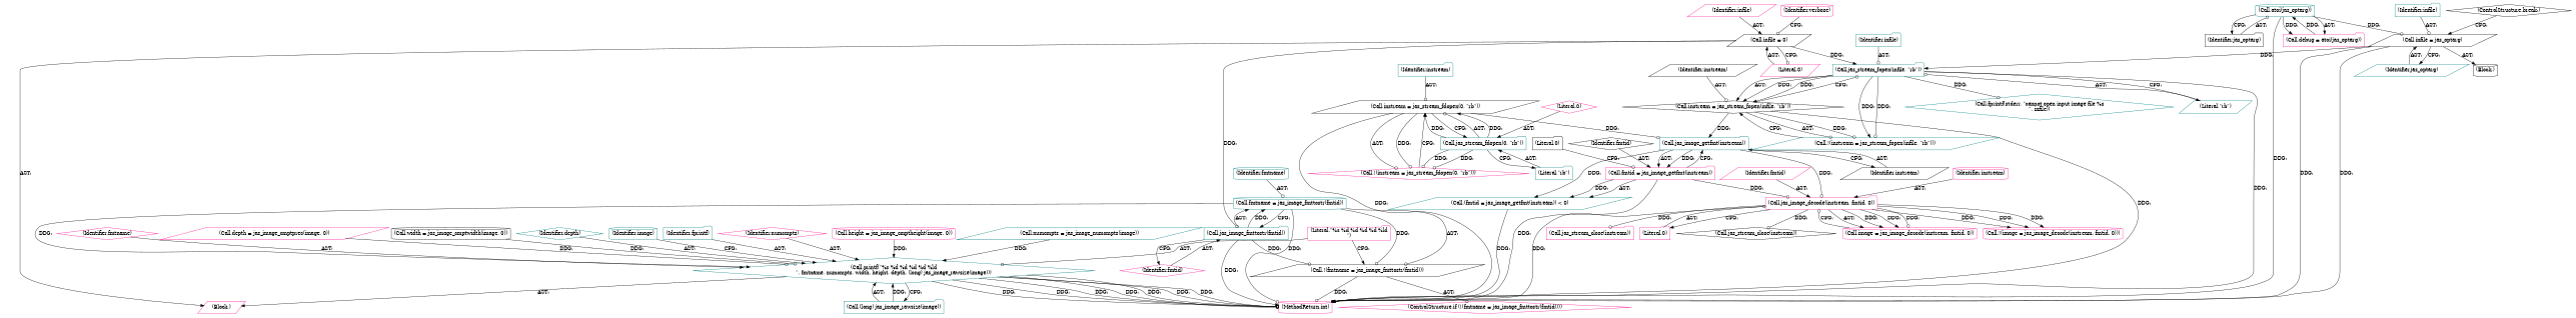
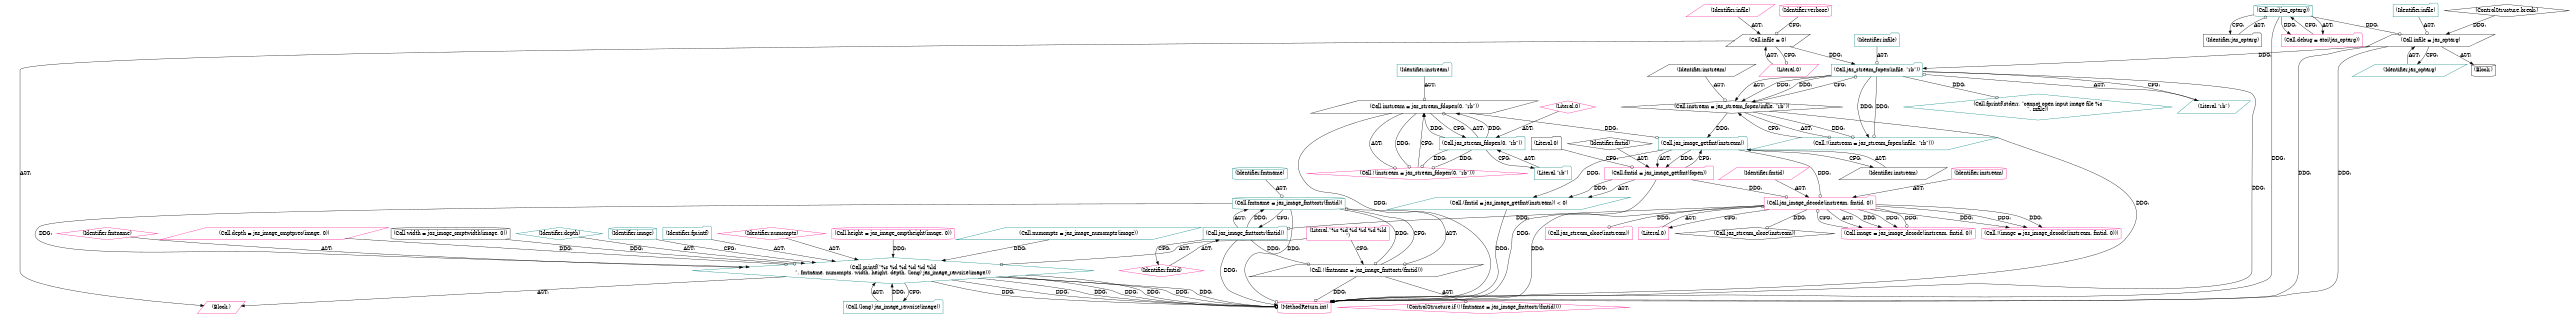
  digraph {
    node [color=deeppink shape=folder]
    edge [arrowhead=normal]
    n1 [color=teal label="(Call,fmtname = jas_image_fmttostr(fmtid))" shape=cylinder]
    n2 [color=teal label="(Call,jas_image_fmttostr(fmtid))"]
    n3 [color=black label="(Call,!(fmtname = jas_image_fmttostr(fmtid)))" shape=parallelogram]
    n4 [color=teal label="(Call,printf(\"%s %d %d %d %d %ld\n\", fmtname, numcmpts, width, height, depth, (long) jas_image_rawsize(image)))" shape=diamond]
    n5 [label="(MethodReturn,int)" shape=cylinder]
    n6 [label="(Identifier,fmtid)" shape=diamond]
    n7 [label="(ControlStructure,if (!(fmtname = jas_image_fmttostr(fmtid))))" shape=diamond]
    n8 [label="(Block,)" shape=parallelogram]
    n9 [color=teal label="(Call,(long) jas_image_rawsize(image))"]
    n10 [label="(Call,jas_image_decode(instream, fmtid, 0))"]
    n11 [label="(Call,jas_stream_close(instream))"]
    n12 [label="(Literal,0)"]
    n13 [color=black label="(Call,jas_stream_close(instream))" shape=diamond]
    n14 [label="(Call,image = jas_image_decode(instream, fmtid, 0))" shape=cylinder]
    n15 [label="(Call,!(image = jas_image_decode(instream, fmtid, 0)))" shape=cylinder]
    n16 [color=teal label="(Call,jas_image_getfmt(instream))"]
-   n17 [label="(Call,fmtid = jas_image_getfmt(instream))"]
+   n17 [label="(Call,fmtid = jas_image_getfmt(fopen))"]
    n18 [color=black label="(Identifier,instream)" shape=parallelogram]
    n19 [color=teal label="(Call,(fmtid = jas_image_getfmt(instream)) < 0)" shape=parallelogram]
    n20 [color=black label="(Call,instream = jas_stream_fopen(infile, \"rb\"))" shape=diamond]
    n21 [color=teal label="(Call,jas_stream_fopen(infile, \"rb\"))"]
    n22 [color=teal label="(Call,!(instream = jas_stream_fopen(infile, \"rb\")))" shape=parallelogram]
    n23 [color=teal label="(Call,fprintf(stderr, \"cannot open input image file %s\n\", infile))" shape=diamond]
    n24 [color=teal label="(Literal,\"rb\")" shape=parallelogram]
    n25 [color=black label="(Call,infile = 0)" shape=parallelogram]
    n26 [label="(Literal,0)" shape=parallelogram]
    n27 [color=black label="(Call,infile = jas_optarg)" shape=parallelogram]
    n28 [color=teal label="(Identifier,jas_optarg)" shape=parallelogram]
    n29 [color=black label="(Block,)" shape=cylinder]
    n30 [color=teal label="(Call,atoi(jas_optarg))" shape=cylinder]
    n31 [color=black label="(Identifier,jas_optarg)"]
    n32 [label="(Call,debug = atoi(jas_optarg))"]
    n33 [color=black label="(Call,instream = jas_stream_fdopen(0, \"rb\"))" shape=parallelogram]
    n34 [color=teal label="(Call,jas_stream_fdopen(0, \"rb\"))"]
    n35 [label="(Call,!(instream = jas_stream_fdopen(0, \"rb\")))" shape=diamond]
    n36 [color=teal label="(Literal,\"rb\")"]
    n37 [label="(Literal,0)" shape=diamond]
    n38 [color=teal label="(Identifier,instream)"]
    n39 [label="(Identifier,instream)" shape=cylinder]
    n40 [color=black label="(Call,width = jas_image_cmptwidth(image, 0))" shape=cylinder]
    n41 [color=teal label="(Identifier,depth)" shape=diamond]
    n42 [color=teal label="(Identifier,image)" shape=cylinder]
    n43 [label="(Identifier,fmtid)" shape=parallelogram]
    n44 [label="(Identifier,infile)" shape=parallelogram]
    n45 [color=teal label="(Identifier,fprintf)"]
    n46 [color=teal label="(Identifier,fmtname)" shape=cylinder]
    n47 [color=black label="(ControlStructure,break;)" shape=diamond]
    n48 [color=black label="(Literal,0)"]
    n49 [label="(Literal,\"%s %d %d %d %d %ld\n\")"]
    n50 [label="(Identifier,verbose)" shape=cylinder]
    n51 [color=black label="(Identifier,instream)" shape=parallelogram]
    n52 [label="(Identifier,numcmpts)" shape=diamond]
    n53 [color=black label="(Identifier,fmtid)" shape=diamond]
    n54 [label="(Call,height = jas_image_cmptheight(image, 0))" shape=cylinder]
    n55 [color=teal label="(Call,numcmpts = jas_image_numcmpts(image))" shape=parallelogram]
    n56 [label="(Identifier,fmtname)" shape=diamond]
    n57 [label="(Call,depth = jas_image_cmptprec(image, 0))" shape=parallelogram]
    n58 [color=teal label="(Identifier,infile)"]
    n59 [color=teal label="(Identifier,infile)"]
    n1 -> n2 [label="CFG: "]
    n1 -> n3 [arrowhead=odot label="AST: "]
    n1 -> n3 [arrowhead=odot label="DDG: "]
    n1 -> n4 [label="DDG: "]
    n1 -> n5 [arrowhead=odot label="DDG: "]
    n2 -> n1 [label="AST: "]
    n2 -> n1 [label="DDG: "]
    n2 -> n3 [arrowhead=odot label="DDG: "]
    n2 -> n5 [label="DDG: "]
    n2 -> n6 [label="CFG: "]
+   n3 -> n1 [arrowhead=odot label="CFG: "]
    n3 -> n5 [arrowhead=odot label="DDG: "]
    n3 -> n7 [arrowhead=odot label="AST: "]
    n4 -> n5 [arrowhead=odot label="DDG: "]
    n4 -> n5 [arrowhead=odot label="DDG: "]
    n4 -> n5 [arrowhead=odot label="DDG: "]
    n4 -> n5 [arrowhead=odot label="DDG: "]
    n4 -> n5 [arrowhead=odot label="DDG: "]
    n4 -> n5 [arrowhead=odot label="DDG: "]
    n4 -> n5 [arrowhead=odot label="DDG: "]
    n4 -> n8 [label="AST: "]
    n4 -> n9 [label="CFG: "]
    n6 -> n2 [label="AST: "]
    n9 -> n4 [label="AST: "]
    n9 -> n4 [label="DDG: "]
-   n25 -> n2 [arrowhead=odot label="DDG: "]
+   n10 -> n2 [arrowhead=odot label="DDG: "]
    n10 -> n5 [arrowhead=odot label="DDG: "]
    n10 -> n11 [arrowhead=odot label="DDG: "]
    n10 -> n12 [label="CFG: "]
    n10 -> n13 [arrowhead=odot label="DDG: "]
    n10 -> n14 [label="AST: "]
    n10 -> n14 [label="DDG: "]
    n10 -> n14 [label="DDG: "]
    n10 -> n14 [arrowhead=odot label="DDG: "]
    n10 -> n15 [label="DDG: "]
    n10 -> n15 [label="DDG: "]
    n10 -> n15 [label="DDG: "]
    n12 -> n10 [arrowhead=odot label="AST: "]
    n14 -> n10 [arrowhead=odot label="CFG: "]
    n16 -> n10 [arrowhead=odot label="DDG: "]
    n16 -> n17 [label="AST: "]
    n16 -> n17 [label="DDG: "]
    n16 -> n18 [label="CFG: "]
    n16 -> n19 [label="DDG: "]
    n17 -> n5 [label="DDG: "]
    n17 -> n10 [arrowhead=odot label="DDG: "]
    n17 -> n16 [label="CFG: "]
    n17 -> n19 [label="AST: "]
    n17 -> n19 [label="DDG: "]
    n18 -> n16 [label="AST: "]
    n19 -> n5 [label="DDG: "]
    n20 -> n5 [label="DDG: "]
    n20 -> n16 [label="DDG: "]
    n20 -> n21 [arrowhead=odot label="CFG: "]
    n20 -> n22 [arrowhead=odot label="AST: "]
    n20 -> n22 [arrowhead=odot label="DDG: "]
    n21 -> n5 [arrowhead=odot label="DDG: "]
    n21 -> n20 [label="AST: "]
    n21 -> n20 [label="DDG: "]
    n21 -> n20 [label="DDG: "]
    n21 -> n22 [label="DDG: "]
    n21 -> n22 [arrowhead=odot label="DDG: "]
    n21 -> n23 [arrowhead=odot label="DDG: "]
    n21 -> n24 [label="CFG: "]
    n22 -> n20 [label="CFG: "]
    n24 -> n21 [arrowhead=odot label="AST: "]
    n25 -> n8 [label="AST: "]
    n25 -> n21 [label="DDG: "]
    n25 -> n26 [arrowhead=odot label="CFG: "]
    n26 -> n25 [label="AST: "]
    n27 -> n5 [label="DDG: "]
    n27 -> n5 [arrowhead=odot label="DDG: "]
    n27 -> n21 [label="DDG: "]
    n27 -> n28 [label="CFG: "]
    n27 -> n29 [label="AST: "]
    n28 -> n27 [label="AST: "]
    n30 -> n5 [arrowhead=odot label="DDG: "]
    n30 -> n27 [arrowhead=odot label="DDG: "]
    n30 -> n31 [label="CFG: "]
    n30 -> n32 [label="AST: "]
    n30 -> n32 [label="DDG: "]
    n31 -> n30 [arrowhead=odot label="AST: "]
-   n32 -> n30 [label="DDG: "]
+   n32 -> n30 [label="CFG: "]
    n33 -> n5 [label="DDG: "]
    n33 -> n16 [arrowhead=odot label="DDG: "]
    n33 -> n34 [label="CFG: "]
    n33 -> n35 [arrowhead=odot label="AST: "]
    n33 -> n35 [arrowhead=odot label="DDG: "]
    n34 -> n33 [arrowhead=odot label="AST: "]
    n34 -> n33 [label="DDG: "]
    n34 -> n33 [label="DDG: "]
    n34 -> n35 [arrowhead=odot label="DDG: "]
    n34 -> n35 [arrowhead=odot label="DDG: "]
    n34 -> n36 [label="CFG: "]
    n35 -> n33 [label="CFG: "]
    n36 -> n34 [label="AST: "]
    n37 -> n34 [label="AST: "]
    n38 -> n33 [arrowhead=odot label="AST: "]
    n39 -> n10 [label="AST: "]
    n40 -> n4 [arrowhead=odot label="DDG: "]
    n41 -> n4 [label="AST: "]
    n42 -> n4 [label="CFG: "]
    n43 -> n10 [label="AST: "]
    n44 -> n25 [label="AST: "]
    n45 -> n4 [label="AST: "]
    n46 -> n1 [arrowhead=odot label="AST: "]
-   n47 -> n27 [label="CFG: "]
+   n47 -> n27 [label="DDG: "]
    n48 -> n17 [arrowhead=odot label="CFG: "]
    n49 -> n3 [label="CFG: "]
    n49 -> n4 [arrowhead=odot label="AST: "]
    n50 -> n25 [arrowhead=odot label="CFG: "]
    n51 -> n20 [arrowhead=odot label="AST: "]
    n52 -> n4 [label="AST: "]
    n53 -> n17 [label="AST: "]
    n54 -> n4 [label="DDG: "]
    n55 -> n4 [label="DDG: "]
    n56 -> n4 [label="AST: "]
    n57 -> n4 [arrowhead=odot label="DDG: "]
    n58 -> n27 [arrowhead=odot label="AST: "]
    n59 -> n21 [arrowhead=odot label="AST: "]
  }
